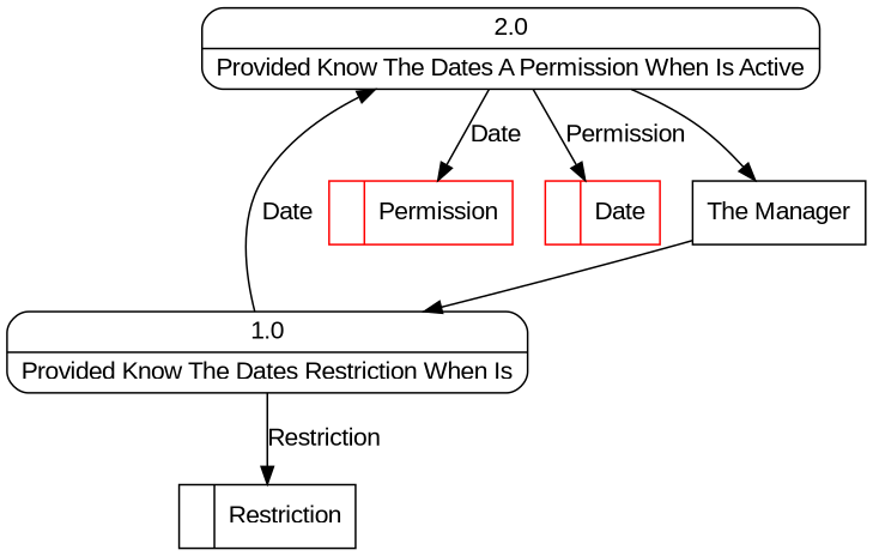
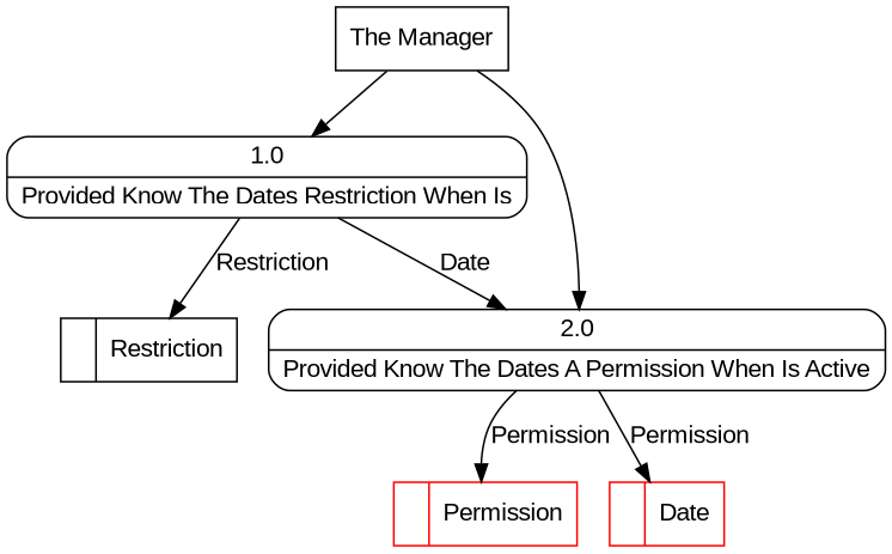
  digraph {
    fontname="Liberation Sans"
    node [fontname="Liberation Sans" shape=record]
    edge [fontname="Liberation Sans"]
    n1 [color=red label="<f0>  |<f1> Permission "]
    n2 [label="<f0>  |<f1> Restriction "]
    n3 [color=red label="<f0>  |<f1> Date "]
    n4 [label="The Manager" shape=box]
    n5 [label="{<f0> 1.0|<f1> Provided Know The Dates Restriction When Is }" shape=Mrecord]
    n6 [label="{<f0> 2.0|<f1> Provided Know The Dates A Permission When Is Active }" shape=Mrecord]
    n4 -> n5
-   n6 -> n4
+   n4 -> n6
    n5 -> n2 [label=Restriction]
    n5 -> n6 [label=Date]
-   n6 -> n1 [label=Date]
+   n6 -> n1 [label=Permission]
    n6 -> n3 [label=Permission]
  }
